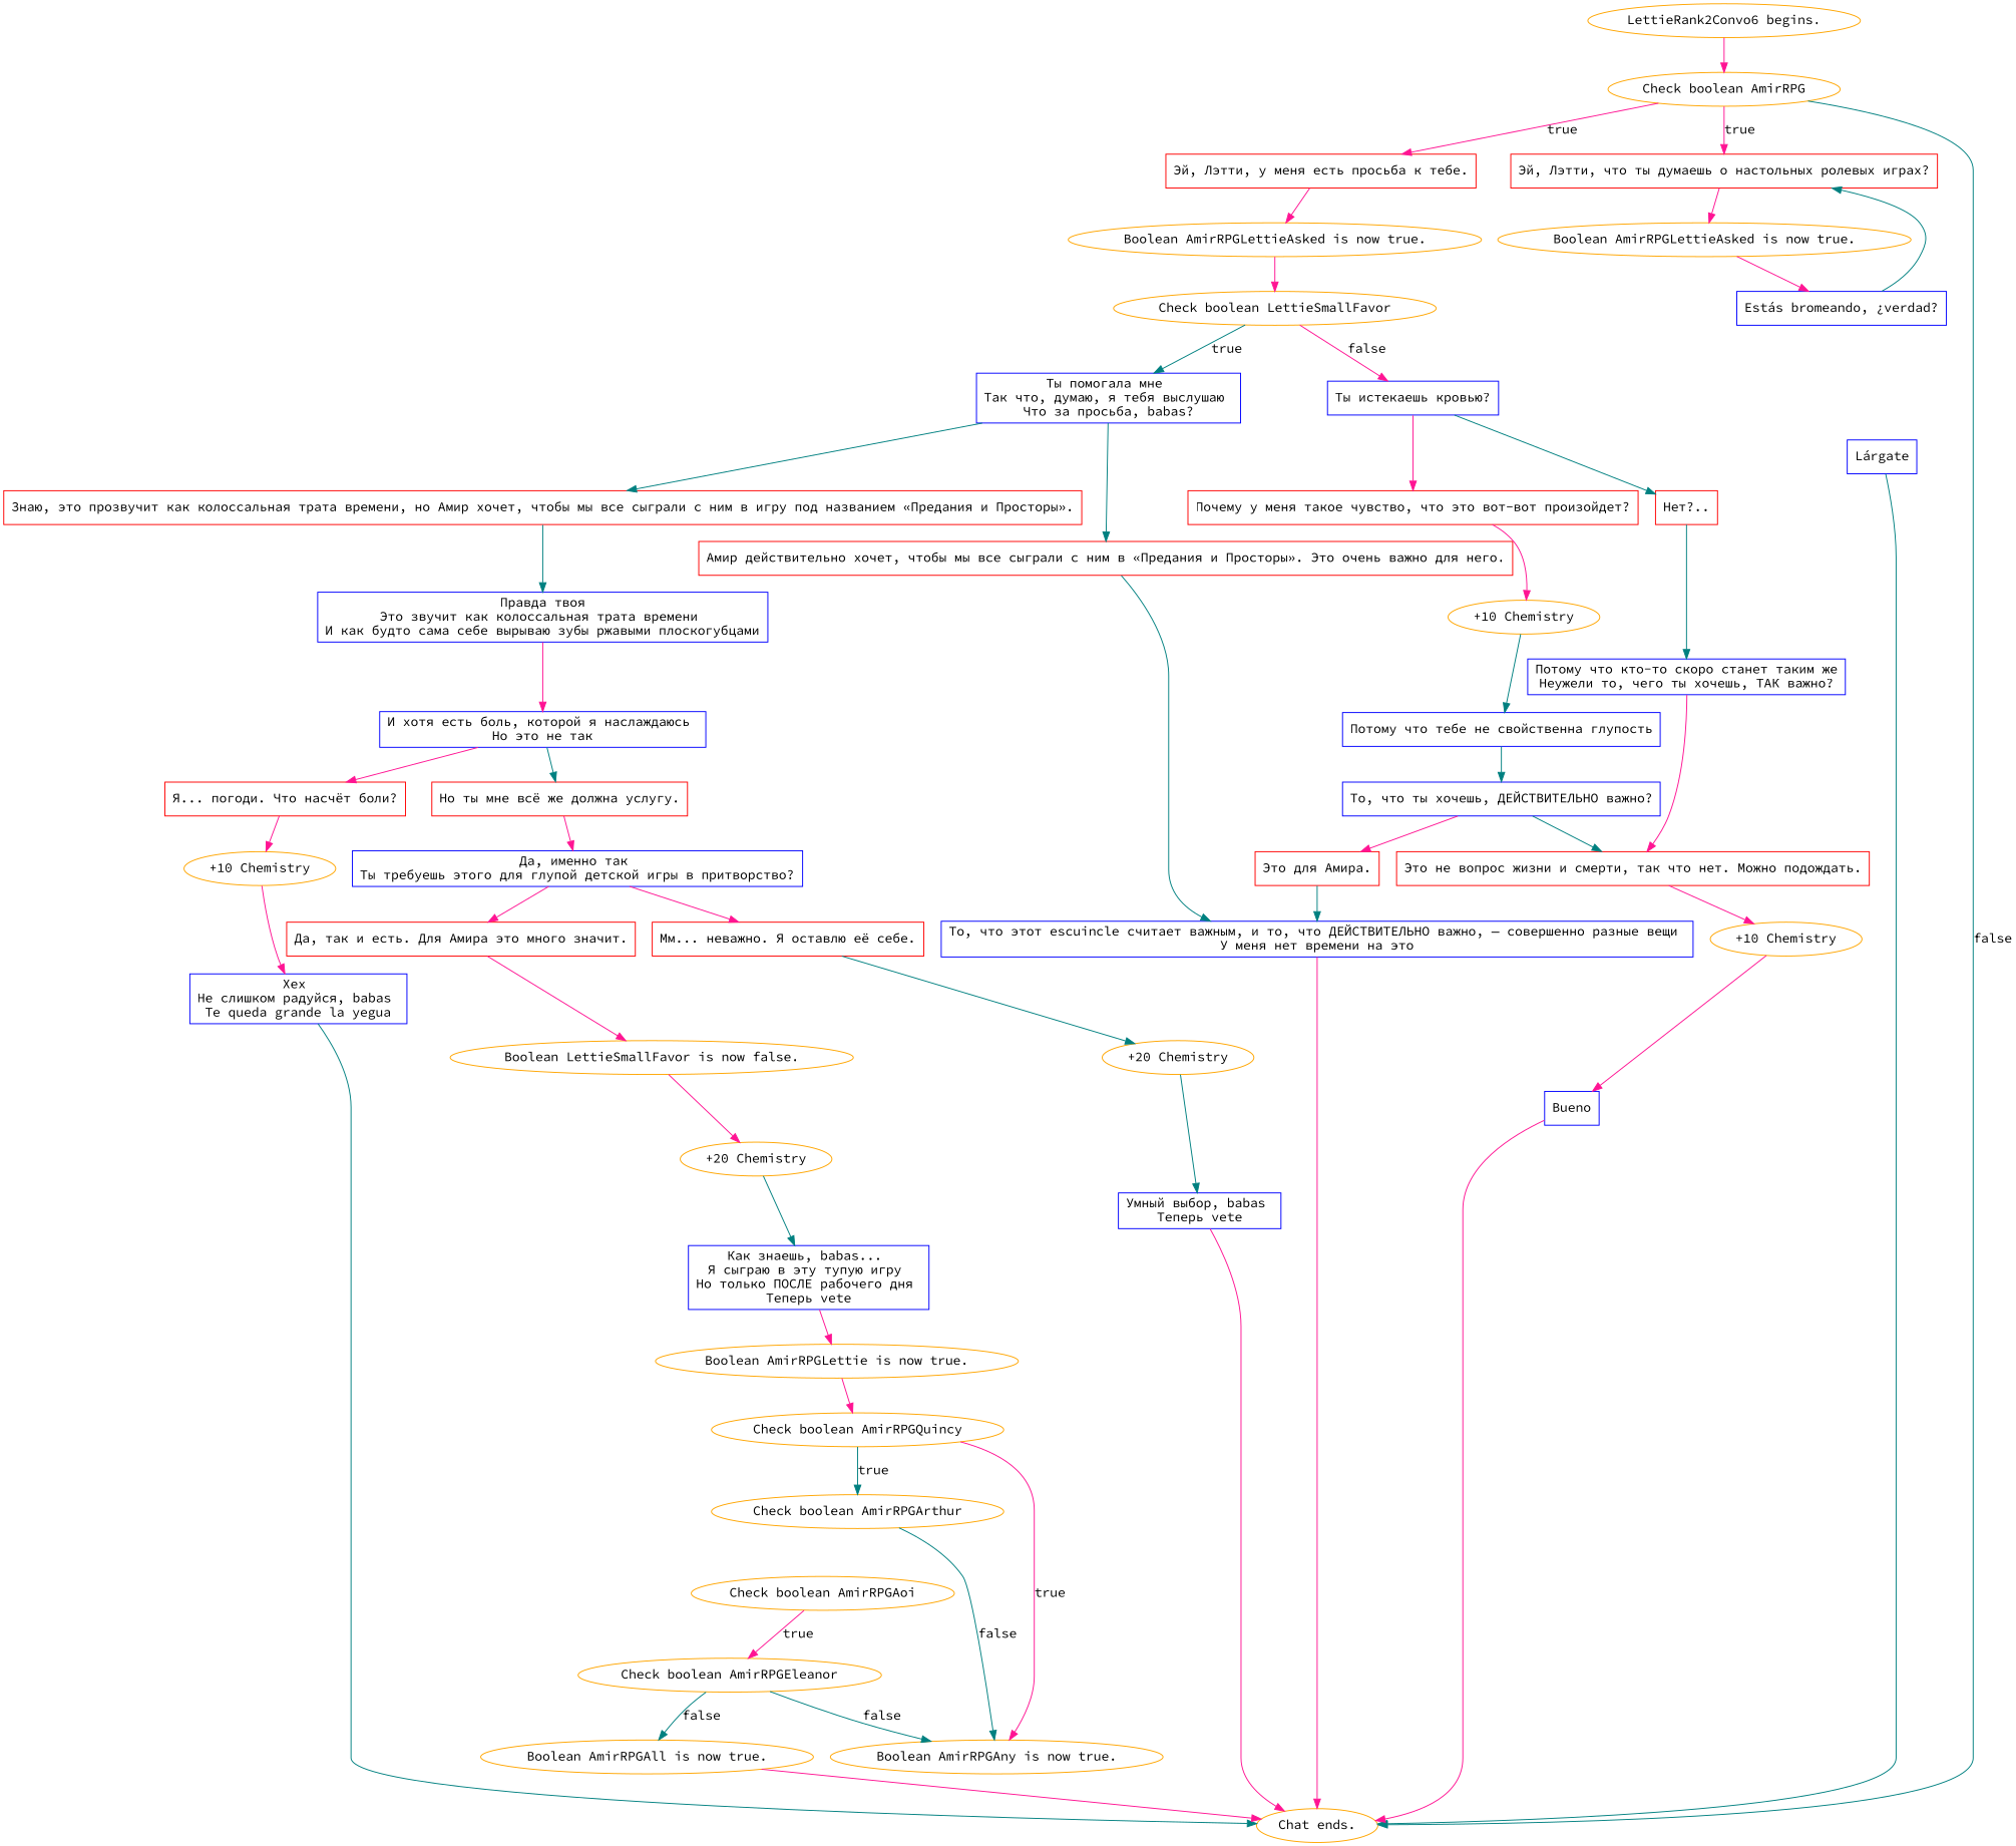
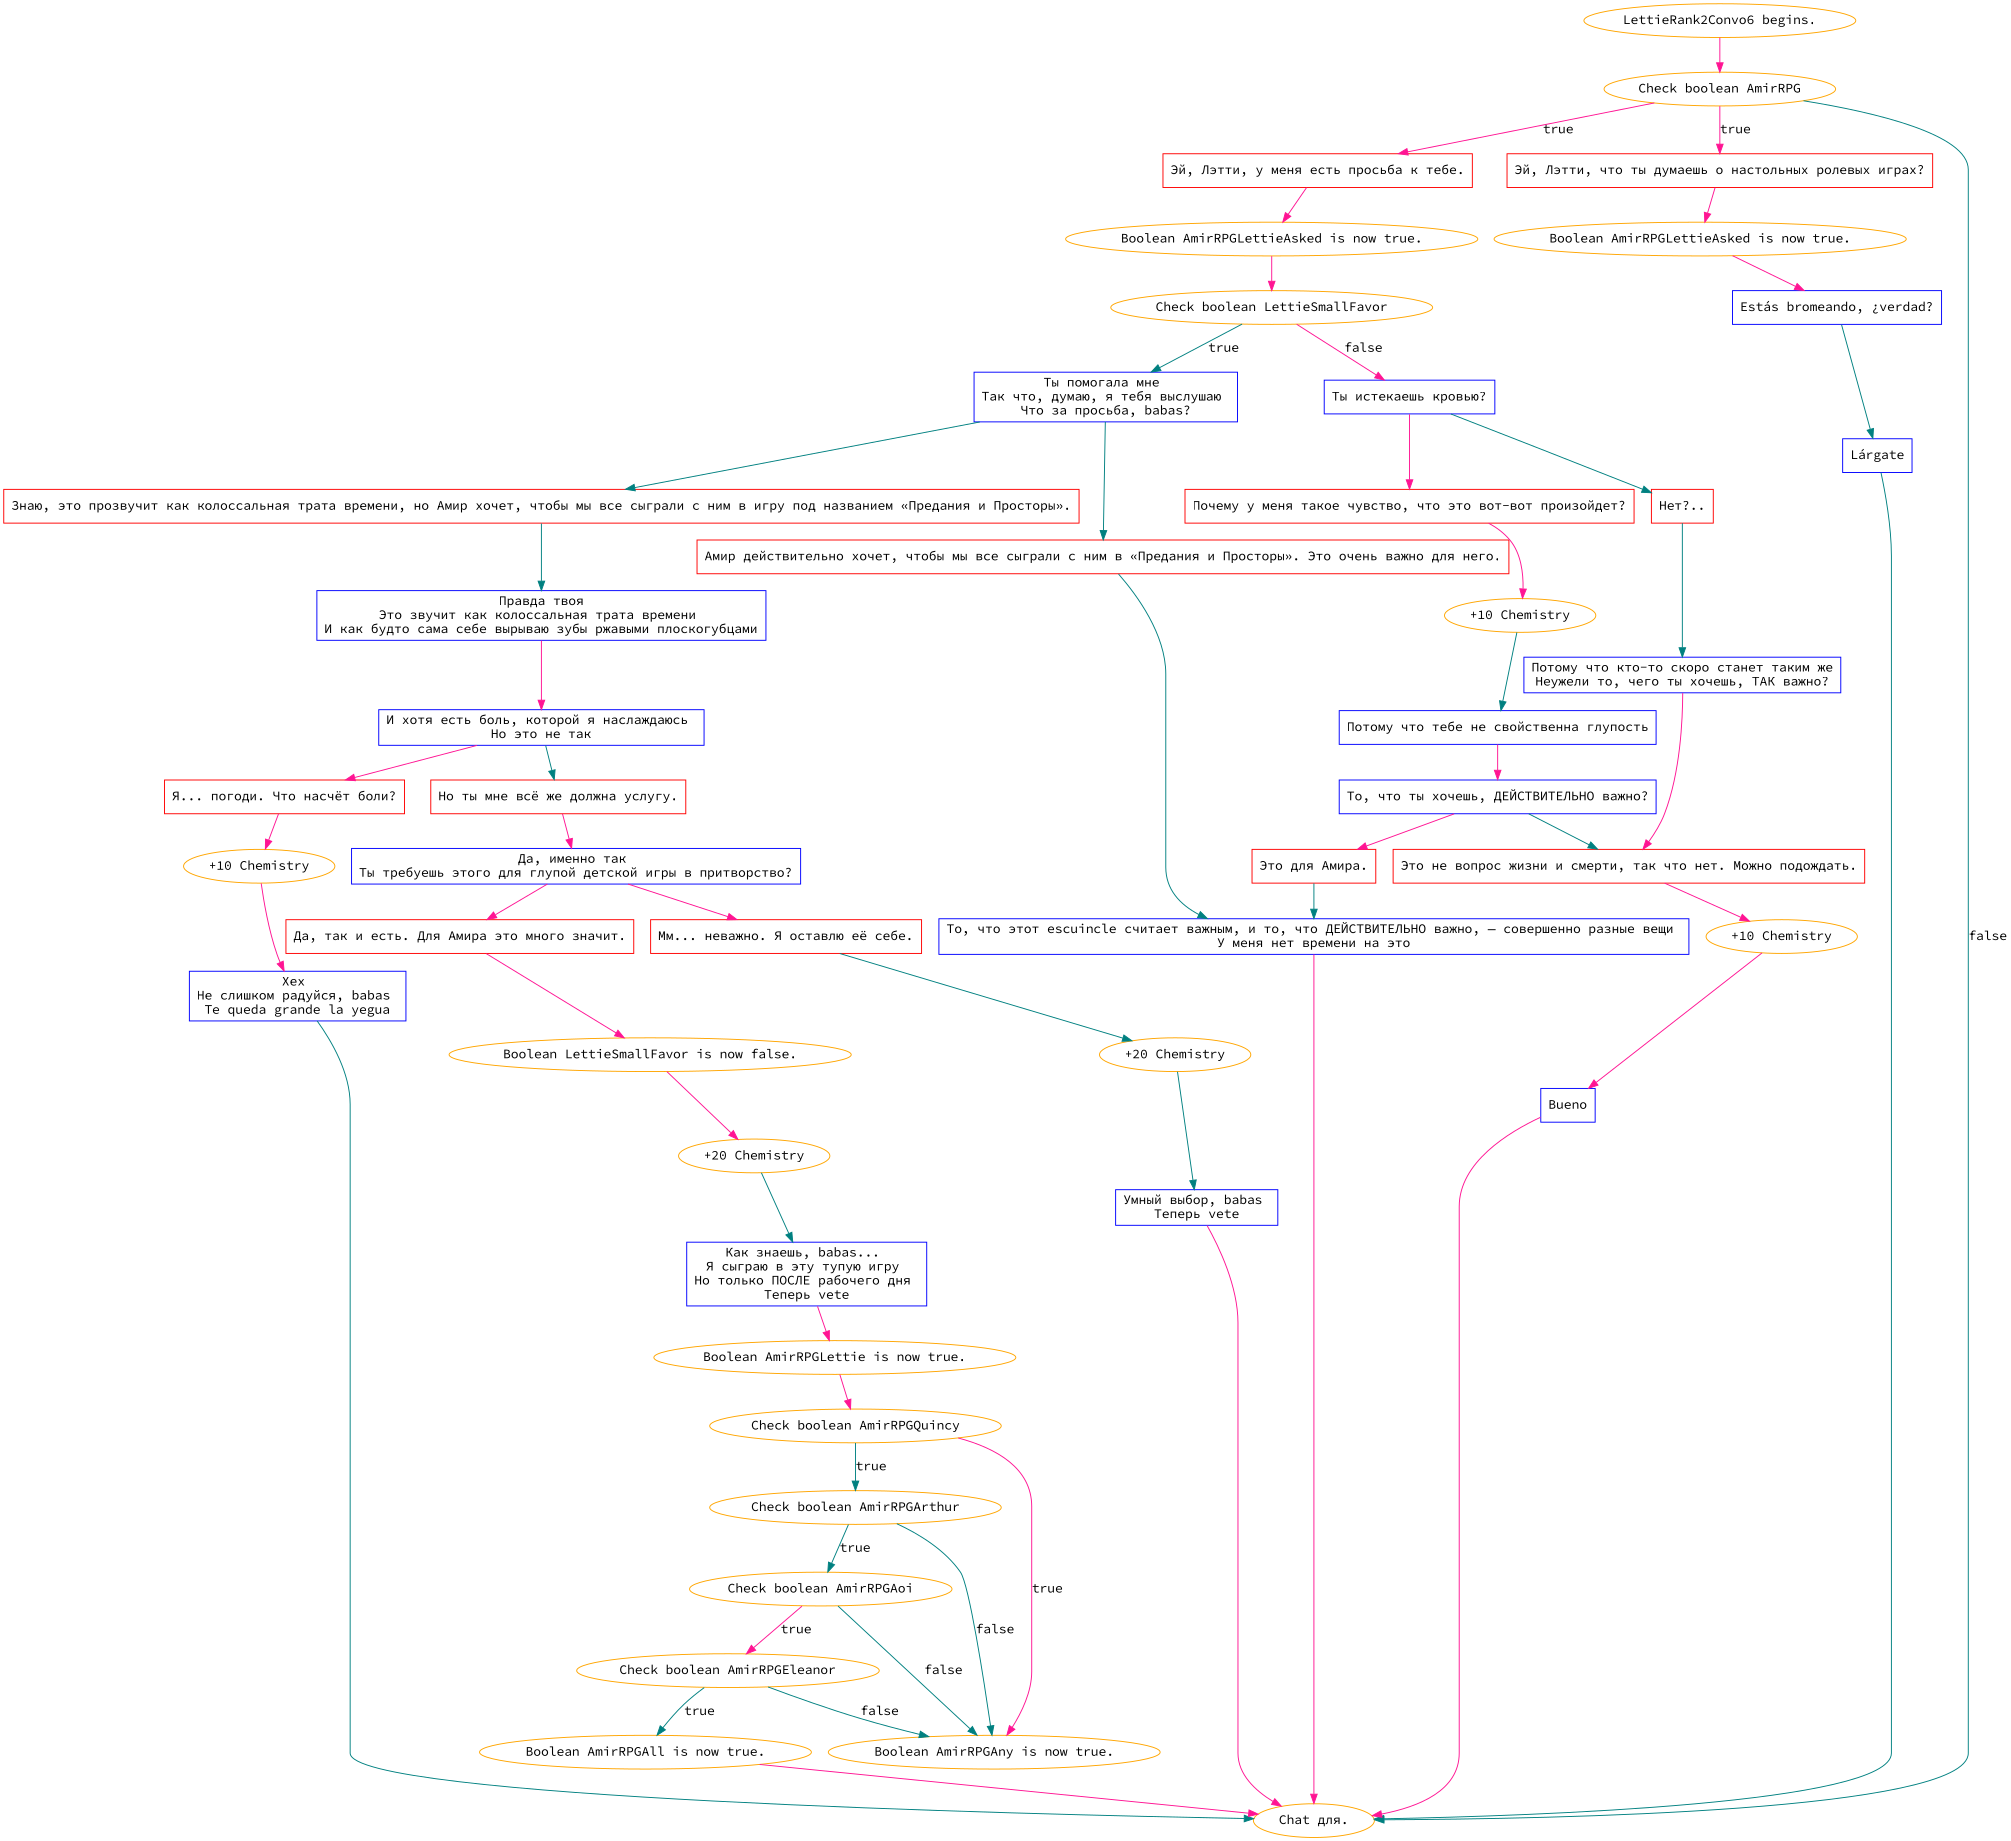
  digraph {
    fontname="Source Code Pro"
    node [color=orange fontname="Source Code Pro" shape=box]
    edge [color=deeppink fontname="Source Code Pro"]
    "LettieRank2Convo6 begins." [shape=""]
    n2 [label="Check boolean AmirRPG" shape=""]
    n3 [color=red label="Эй, Лэтти, у меня есть просьба к тебе."]
    n4 [color=red label="Эй, Лэтти, что ты думаешь о настольных ролевых играх?"]
-   "Chat ends." [shape=""]
+   "Chat ends." [label="Chat для." shape=""]
    n6 [label="Boolean AmirRPGLettieAsked is now true." shape=""]
    n7 [label="Boolean AmirRPGLettieAsked is now true." shape=""]
    n8 [label="Check boolean LettieSmallFavor" shape=""]
    n9 [color=blue label="Estás bromeando, ¿verdad?"]
    n10 [color=blue label="Ты помогала мне \nТак что, думаю, я тебя выслушаю \nЧто за просьба, babas?"]
    n11 [color=blue label="Ты истекаешь кровью?"]
    n12 [color=blue label="Lárgate"]
    n13 [color=red label="Знаю, это прозвучит как колоссальная трата времени, но Амир хочет, чтобы мы все сыграли с ним в игру под названием «Предания и Просторы»."]
    n14 [color=red label="Амир действительно хочет, чтобы мы все сыграли с ним в «Предания и Просторы». Это очень важно для него."]
    n15 [color=red label="Почему у меня такое чувство, что это вот-вот произойдет?"]
    n16 [color=red label="Нет?.."]
    n17 [color=blue label="Правда твоя\nЭто звучит как колоссальная трата времени \nИ как будто сама себе вырываю зубы ржавыми плоскогубцами"]
    n18 [color=blue label="То, что этот escuincle считает важным, и то, что ДЕЙСТВИТЕЛЬНО важно, — совершенно разные вещи \nУ меня нет времени на это"]
    n19 [label="+10 Chemistry" shape=""]
    n20 [color=blue label="Потому что кто-то скоро станет таким же\nНеужели то, чего ты хочешь, ТАК важно?"]
    n21 [color=blue label="И хотя есть боль, которой я наслаждаюсь \nНо это не так"]
    n22 [color=blue label="Потому что тебе не свойственна глупость"]
    n23 [color=red label="Это не вопрос жизни и смерти, так что нет. Можно подождать."]
    n24 [color=red label="Но ты мне всё же должна услугу."]
    n25 [color=red label="Я... погоди. Что насчёт боли?"]
    n26 [color=blue label="То, что ты хочешь, ДЕЙСТВИТЕЛЬНО важно?"]
    n27 [label="+10 Chemistry" shape=""]
    n28 [color=blue label="Да, именно так \nТы требуешь этого для глупой детской игры в притворство?"]
    n29 [label="+10 Chemistry" shape=""]
    n30 [color=red label="Это для Амира."]
    n31 [color=blue label=Bueno]
    n32 [color=red label="Да, так и есть. Для Амира это много значит."]
    n33 [color=red label="Мм... неважно. Я оставлю её себе."]
    n34 [color=blue label="Хех \nНе слишком радуйся, babas \nTe queda grande la yegua"]
    n35 [label="Boolean LettieSmallFavor is now false." shape=""]
    n36 [label="+20 Chemistry" shape=""]
    n37 [label="+20 Chemistry" shape=""]
    n38 [color=blue label="Умный выбор, babas \nТеперь vete"]
    n39 [color=blue label="Как знаешь, babas... \nЯ сыграю в эту тупую игру \nНо только ПОСЛЕ рабочего дня \nТеперь vete"]
    n40 [label="Boolean AmirRPGLettie is now true." shape=""]
    n41 [label="Check boolean AmirRPGQuincy" shape=""]
    n42 [label="Check boolean AmirRPGArthur" shape=""]
    n43 [label="Boolean AmirRPGAny is now true." shape=""]
    n44 [label="Check boolean AmirRPGAoi" shape=""]
    n45 [label="Check boolean AmirRPGEleanor" shape=""]
    n46 [label="Boolean AmirRPGAll is now true." shape=""]
    "LettieRank2Convo6 begins." -> n2
    n2 -> n3 [label=true]
    n2 -> n4 [label=true]
    n2 -> "Chat ends." [color=teal label=false]
    n3 -> n6
    n4 -> n7
    n6 -> n8
    n7 -> n9
    n8 -> n10 [color=teal label=true]
    n8 -> n11 [label=false]
-   n9 -> n4 [color=teal]
+   n9 -> n12 [color=teal]
    n10 -> n13 [color=teal]
    n10 -> n14 [color=teal]
    n11 -> n15
    n11 -> n16 [color=teal]
    n12 -> "Chat ends." [color=teal]
    n13 -> n17 [color=teal]
    n14 -> n18 [color=teal]
    n15 -> n19
    n16 -> n20 [color=teal]
    n17 -> n21
    n18 -> "Chat ends."
    n19 -> n22 [color=teal]
    n20 -> n23
    n21 -> n24 [color=teal]
    n21 -> n25
-   n22 -> n26 [color=teal]
+   n22 -> n26
    n23 -> n27
    n24 -> n28
    n25 -> n29
    n26 -> n23 [color=teal]
    n26 -> n30
    n27 -> n31
    n28 -> n32
    n28 -> n33
    n29 -> n34
    n30 -> n18 [color=teal]
    n31 -> "Chat ends."
    n32 -> n35
    n33 -> n36 [color=teal]
    n34 -> "Chat ends." [color=teal]
    n35 -> n37
    n36 -> n38 [color=teal]
    n37 -> n39 [color=teal]
    n38 -> "Chat ends."
    n39 -> n40
    n40 -> n41
    n41 -> n42 [color=teal label=true]
    n41 -> n43 [label=true]
    n42 -> n43 [color=teal label=false]
+   n42 -> n44 [color=teal label=true]
+   n44 -> n43 [color=teal label=false]
    n44 -> n45 [label=true]
    n45 -> n43 [color=teal label=false]
-   n45 -> n46 [color=teal label=false]
+   n45 -> n46 [color=teal label=true]
    n46 -> "Chat ends."
  }
